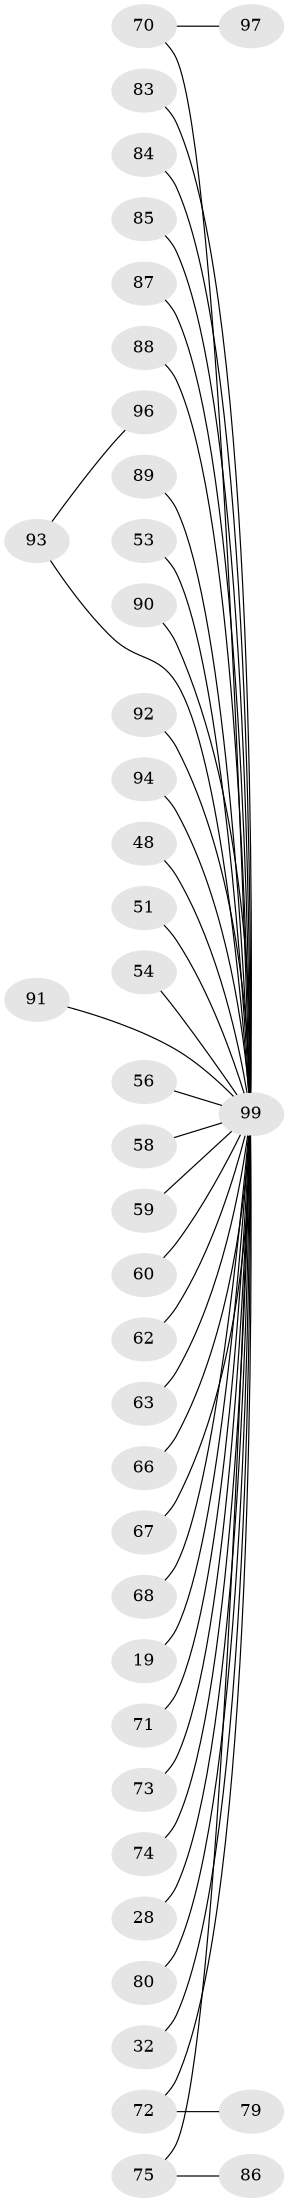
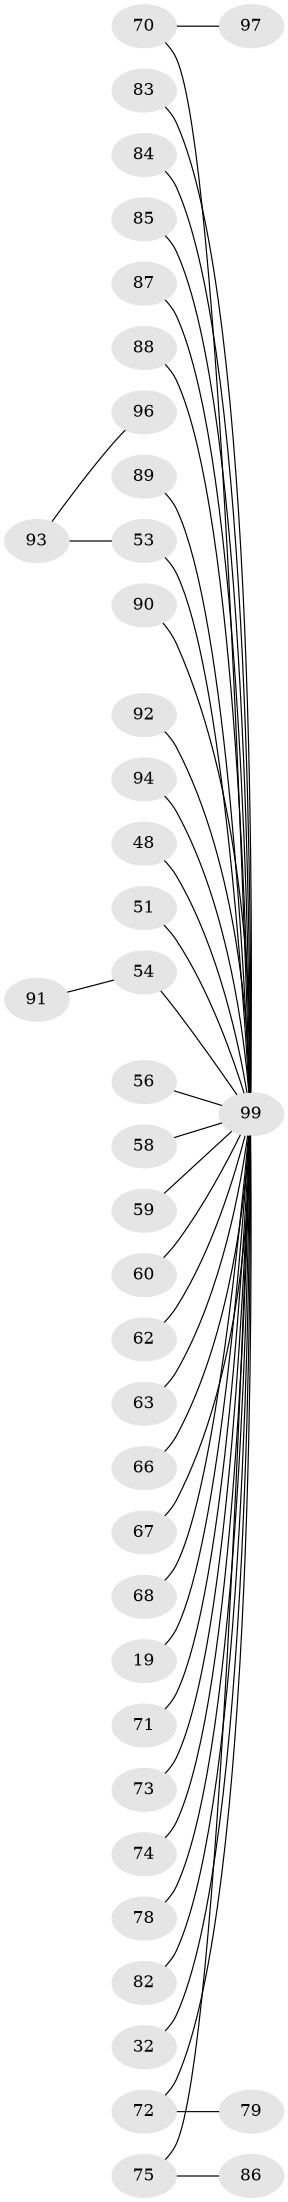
  graph {
    rankdir=LR
    node [color=gray90 style=filled]
    99 [super="+37+95+55+47+33+34+44+57+61+38+39+98+42"]
    48
    51
    53
    54
    56
    58
    59
    60
    62
    63
    66
    67
    68
    n15 [label=19]
    70 [super="+29"]
    97
    71
    72
    79
    73
    74
    75
    86
-   78 [label=28]
-   80
+   78
+   80 [label=82]
    n27 [label=32]
    83
    84
    85
    87
    88
    89
    90
    91
    92
    93
    96
    94
    48 -- 99
    51 -- 99
    53 -- 99
    54 -- 99
    56 -- 99
    58 -- 99
    59 -- 99
    60 -- 99
    62 -- 99
    63 -- 99
    66 -- 99
    67 -- 99
    68 -- 99
    n15 -- 99
    70 -- 99
    70 -- 97
    71 -- 99
    72 -- 99
    72 -- 79
    73 -- 99
    74 -- 99
    75 -- 99
    75 -- 86
    78 -- 99
    80 -- 99
    n27 -- 99
    83 -- 99
    84 -- 99
    85 -- 99
    87 -- 99
    88 -- 99
    89 -- 99
    90 -- 99
-   91 -- 99
+   91 -- 54
    92 -- 99
-   93 -- 99
+   93 -- 53
    93 -- 96
    94 -- 99
  }
